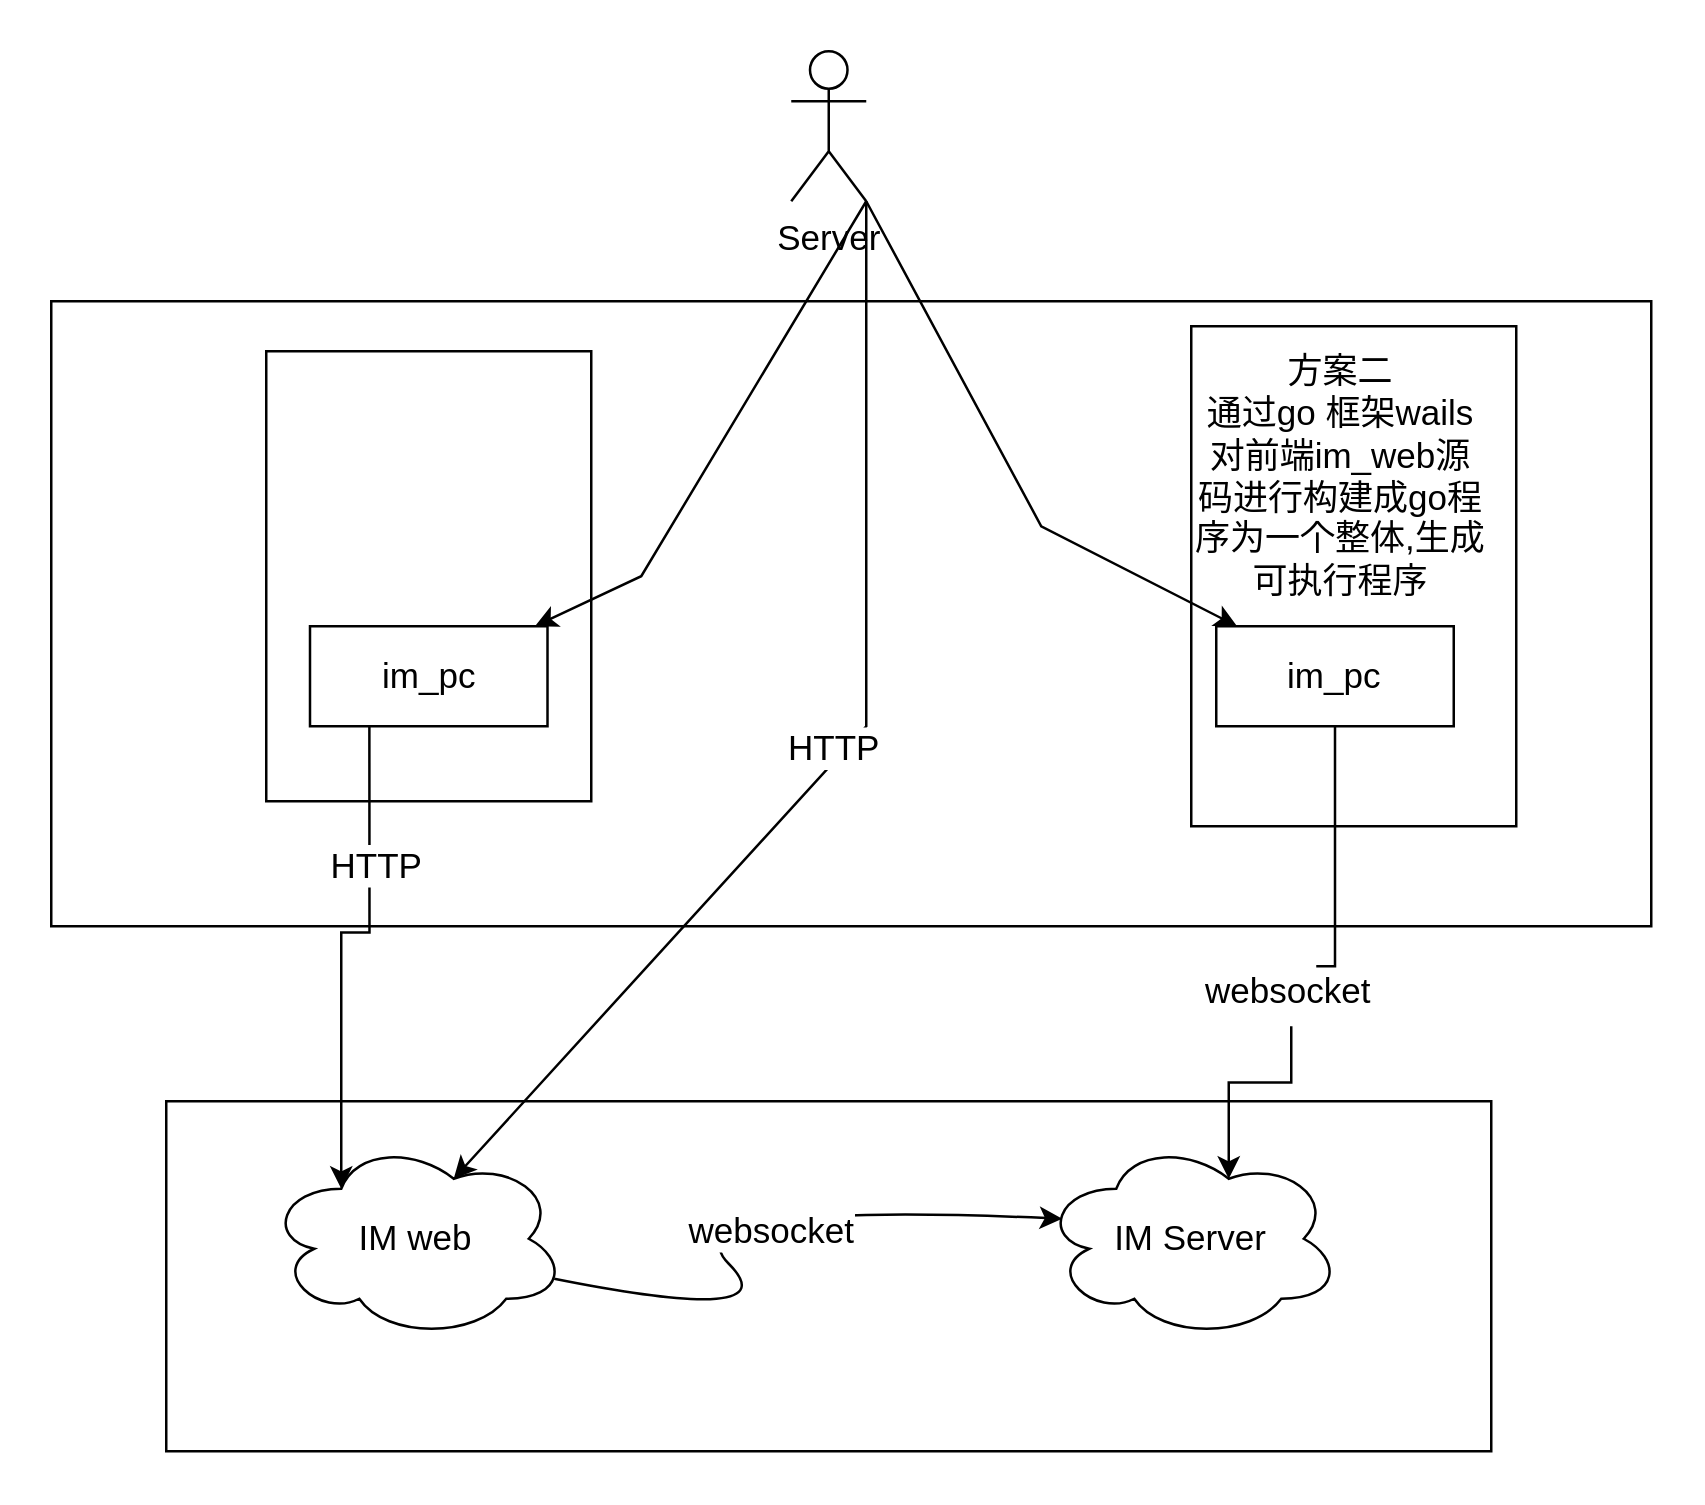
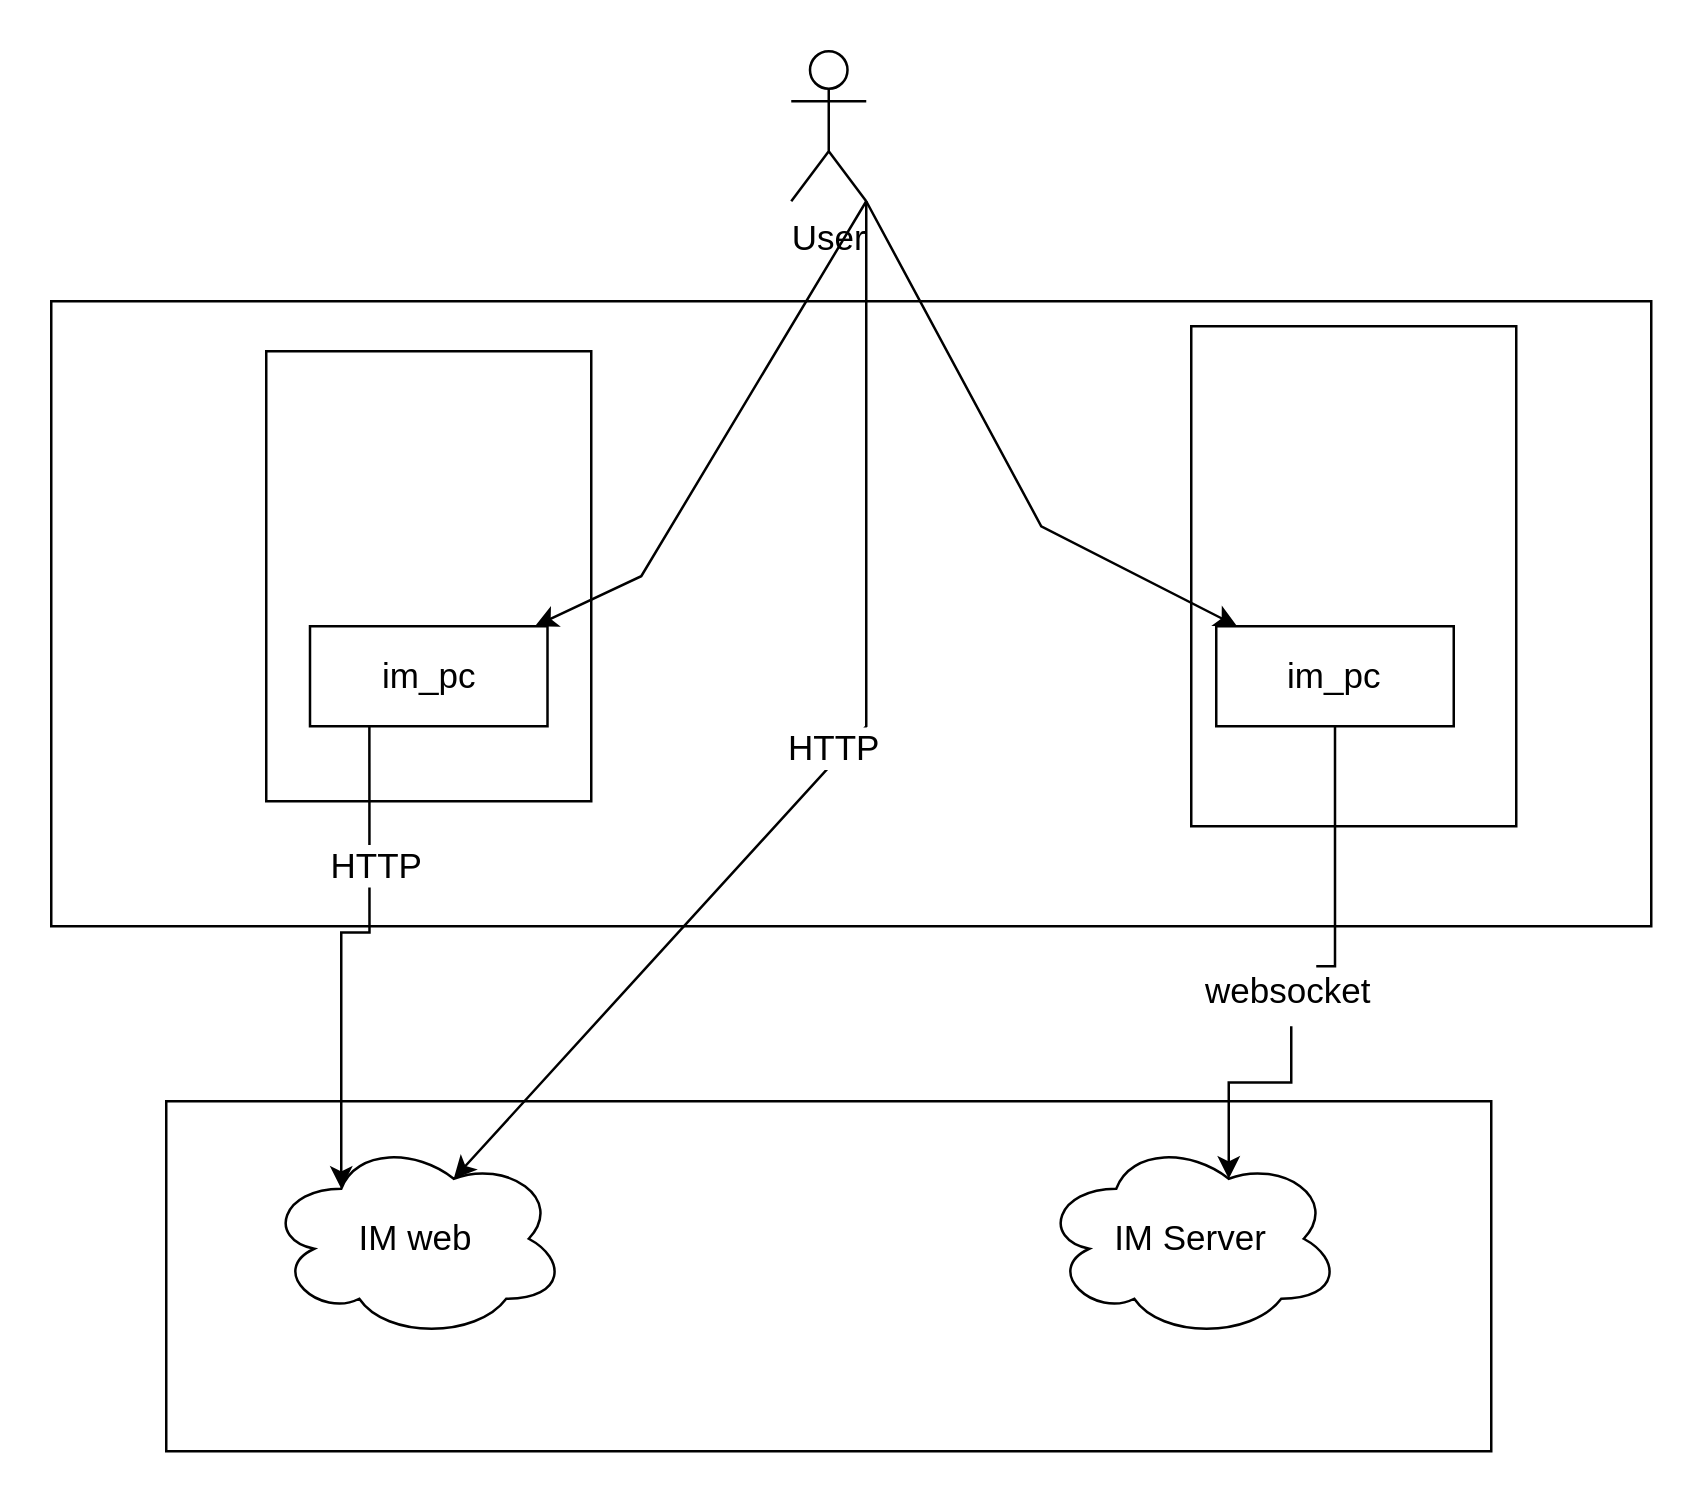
  <mxCell id="0" />
  <mxCell id="1" parent="0" />
  <mxCell id="2" value="" style="rounded=0;whiteSpace=wrap;html=1;" vertex="1" parent="1"><mxGeometry x="66" y="440" width="530" height="140" as="geometry" /></mxCell>
  <mxCell id="3" value="IM web" style="ellipse;shape=cloud;whiteSpace=wrap;html=1;fontSize=14;" vertex="1" parent="1"><mxGeometry x="106" y="455" width="120" height="80" as="geometry" /></mxCell>
  <mxCell id="4" value="IM Server" style="ellipse;shape=cloud;whiteSpace=wrap;html=1;fontSize=14;" vertex="1" parent="1"><mxGeometry x="416" y="455" width="120" height="80" as="geometry" /></mxCell>
- <mxCell id="5" value="" style="curved=1;endArrow=classic;html=1;rounded=0;fontSize=14;exitX=0.96;exitY=0.7;exitDx=0;exitDy=0;exitPerimeter=0;entryX=0.07;entryY=0.4;entryDx=0;entryDy=0;entryPerimeter=0;" edge="1" parent="1" source="3" target="4"><mxGeometry width="50" height="50" relative="1" as="geometry"><mxPoint x="266" y="530" as="sourcePoint" /><mxPoint x="316" y="480" as="targetPoint" /><Array as="points"><mxPoint x="316" y="530" /><mxPoint x="266" y="480" /></Array></mxGeometry></mxCell>
- <mxCell id="6" value="websocket" style="edgeLabel;html=1;align=center;verticalAlign=middle;resizable=0;points=[];fontSize=14;" vertex="1" connectable="0" parent="5"><mxGeometry x="0.285" y="-10" relative="1" as="geometry"><mxPoint as="offset" /></mxGeometry></mxCell>
- <mxCell id="7" value="Server" style="shape=umlActor;verticalLabelPosition=bottom;verticalAlign=top;html=1;outlineConnect=0;fontSize=14;" vertex="1" parent="1"><mxGeometry x="316" y="20" width="30" height="60" as="geometry" /></mxCell>
+ <mxCell id="7" value="User" style="shape=umlActor;verticalLabelPosition=bottom;verticalAlign=top;html=1;outlineConnect=0;fontSize=14;" vertex="1" parent="1"><mxGeometry x="316" y="20" width="30" height="60" as="geometry" /></mxCell>
  <mxCell id="8" value="" style="rounded=0;whiteSpace=wrap;html=1;fontSize=14;" vertex="1" parent="1"><mxGeometry x="20" y="120" width="640" height="250" as="geometry" /></mxCell>
  <mxCell id="9" value="" style="rounded=0;whiteSpace=wrap;html=1;fontSize=14;" vertex="1" parent="1"><mxGeometry x="106" y="140" width="130" height="180" as="geometry" /></mxCell>
  <mxCell id="10" style="edgeStyle=orthogonalEdgeStyle;rounded=0;orthogonalLoop=1;jettySize=auto;html=1;exitX=0.25;exitY=1;exitDx=0;exitDy=0;entryX=0.25;entryY=0.25;entryDx=0;entryDy=0;entryPerimeter=0;fontSize=14;" edge="1" parent="1" source="12" target="3"><mxGeometry relative="1" as="geometry" /></mxCell>
  <mxCell id="11" value="HTTP" style="edgeLabel;html=1;align=center;verticalAlign=middle;resizable=0;points=[];fontSize=14;" vertex="1" connectable="0" parent="10"><mxGeometry x="-0.429" y="2" relative="1" as="geometry"><mxPoint as="offset" /></mxGeometry></mxCell>
  <mxCell id="12" value="im_pc" style="rounded=0;whiteSpace=wrap;html=1;fontSize=14;" vertex="1" parent="1"><mxGeometry x="123.5" y="250" width="95" height="40" as="geometry" /></mxCell>
  <mxCell id="13" value="" style="endArrow=classic;html=1;rounded=0;fontSize=14;" edge="1" parent="1" target="12"><mxGeometry width="50" height="50" relative="1" as="geometry"><mxPoint x="346" y="80" as="sourcePoint" /><mxPoint x="396" y="30" as="targetPoint" /><Array as="points"><mxPoint x="256" y="230" /></Array></mxGeometry></mxCell>
  <mxCell id="14" value="" style="endArrow=classic;html=1;rounded=0;fontSize=14;entryX=0.625;entryY=0.2;entryDx=0;entryDy=0;entryPerimeter=0;" edge="1" parent="1" target="3"><mxGeometry width="50" height="50" relative="1" as="geometry"><mxPoint x="346" y="80" as="sourcePoint" /><mxPoint x="366" y="260" as="targetPoint" /><Array as="points"><mxPoint x="346" y="290" /></Array></mxGeometry></mxCell>
  <mxCell id="15" value="HTTP" style="edgeLabel;html=1;align=center;verticalAlign=middle;resizable=0;points=[];fontSize=14;" vertex="1" connectable="0" parent="14"><mxGeometry x="-0.012" y="-4" relative="1" as="geometry"><mxPoint as="offset" /></mxGeometry></mxCell>
  <mxCell id="16" value="" style="rounded=0;whiteSpace=wrap;html=1;fontSize=14;" vertex="1" parent="1"><mxGeometry x="476" y="130" width="130" height="200" as="geometry" /></mxCell>
- <mxCell id="17" value="方案二&lt;br&gt;通过go 框架wails 对前端im_web源码进行构建成go程序为一个整体,生成可执行程序" style="text;html=1;strokeColor=none;fillColor=none;align=center;verticalAlign=middle;whiteSpace=wrap;rounded=0;fontSize=14;" vertex="1" parent="1"><mxGeometry x="476" y="150" width="120" height="80" as="geometry" /></mxCell>
  <mxCell id="18" style="edgeStyle=orthogonalEdgeStyle;rounded=0;orthogonalLoop=1;jettySize=auto;html=1;exitX=0.5;exitY=1;exitDx=0;exitDy=0;entryX=0.625;entryY=0.2;entryDx=0;entryDy=0;entryPerimeter=0;fontSize=14;startArrow=none;" edge="1" parent="1" source="21" target="4"><mxGeometry relative="1" as="geometry" /></mxCell>
  <mxCell id="19" value="im_pc" style="rounded=0;whiteSpace=wrap;html=1;fontSize=14;" vertex="1" parent="1"><mxGeometry x="486" y="250" width="95" height="40" as="geometry" /></mxCell>
  <mxCell id="20" value="" style="endArrow=classic;html=1;rounded=0;fontSize=14;" edge="1" parent="1" target="19"><mxGeometry width="50" height="50" relative="1" as="geometry"><mxPoint x="346" y="80" as="sourcePoint" /><mxPoint x="396" y="80" as="targetPoint" /><Array as="points"><mxPoint x="416" y="210" /></Array></mxGeometry></mxCell>
  <mxCell id="21" value="websocket" style="text;strokeColor=none;fillColor=none;align=left;verticalAlign=middle;spacingLeft=4;spacingRight=4;overflow=hidden;points=[[0,0.5],[1,0.5]];portConstraint=eastwest;rotatable=0;fontSize=14;" vertex="1" parent="1"><mxGeometry x="476" y="380" width="80" height="30" as="geometry" /></mxCell>
  <mxCell id="22" value="" style="edgeStyle=orthogonalEdgeStyle;rounded=0;orthogonalLoop=1;jettySize=auto;html=1;exitX=0.5;exitY=1;exitDx=0;exitDy=0;entryX=0.625;entryY=0.2;entryDx=0;entryDy=0;entryPerimeter=0;fontSize=14;endArrow=none;" edge="1" parent="1" source="19" target="21"><mxGeometry relative="1" as="geometry"><mxPoint x="533.5" y="290" as="sourcePoint" /><mxPoint x="481" y="481" as="targetPoint" /><Array as="points"><mxPoint x="534" y="386" /></Array></mxGeometry></mxCell>
